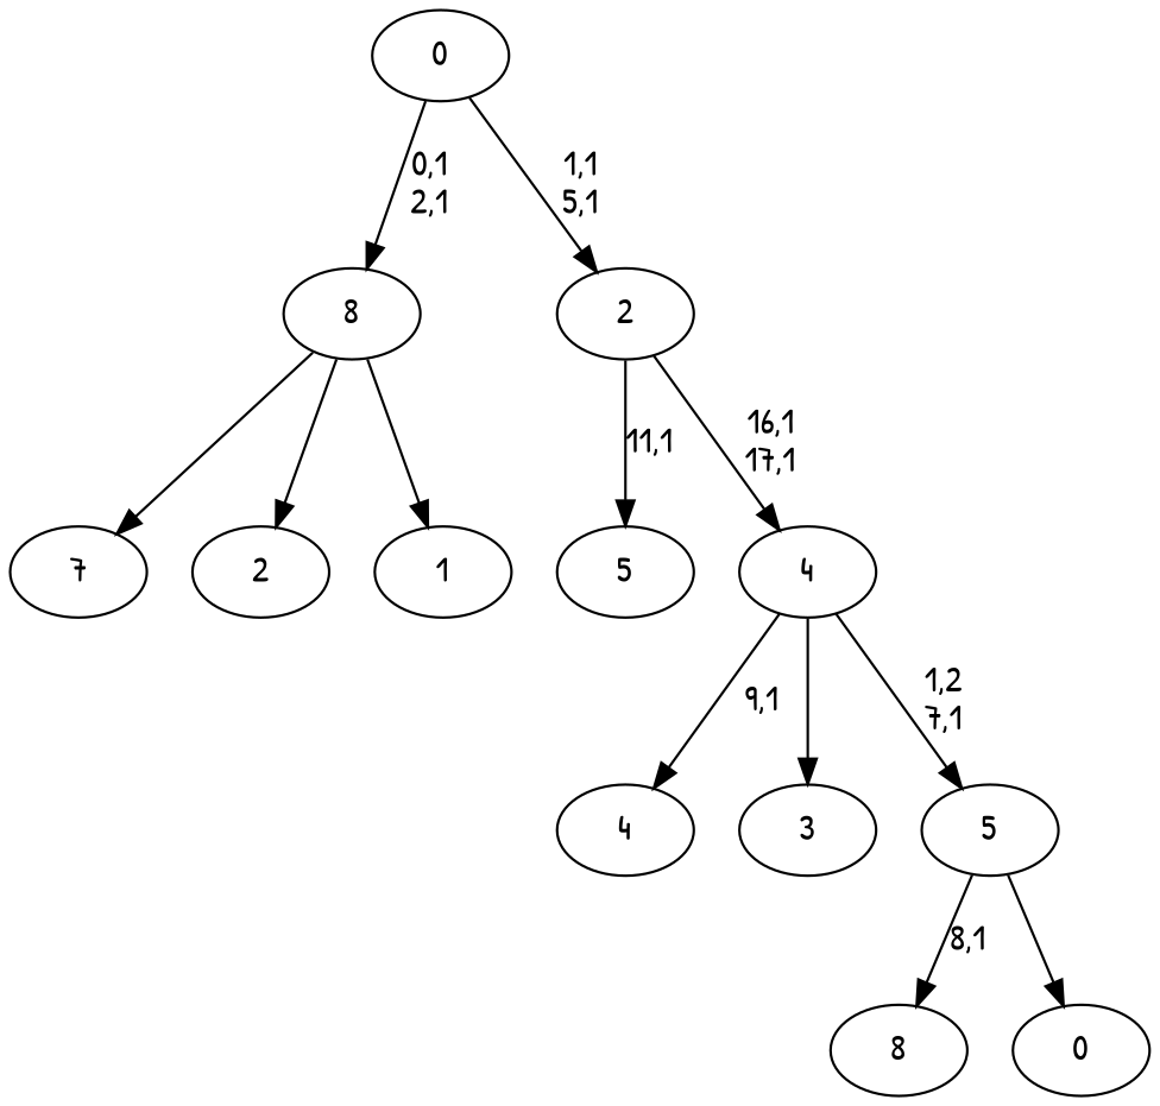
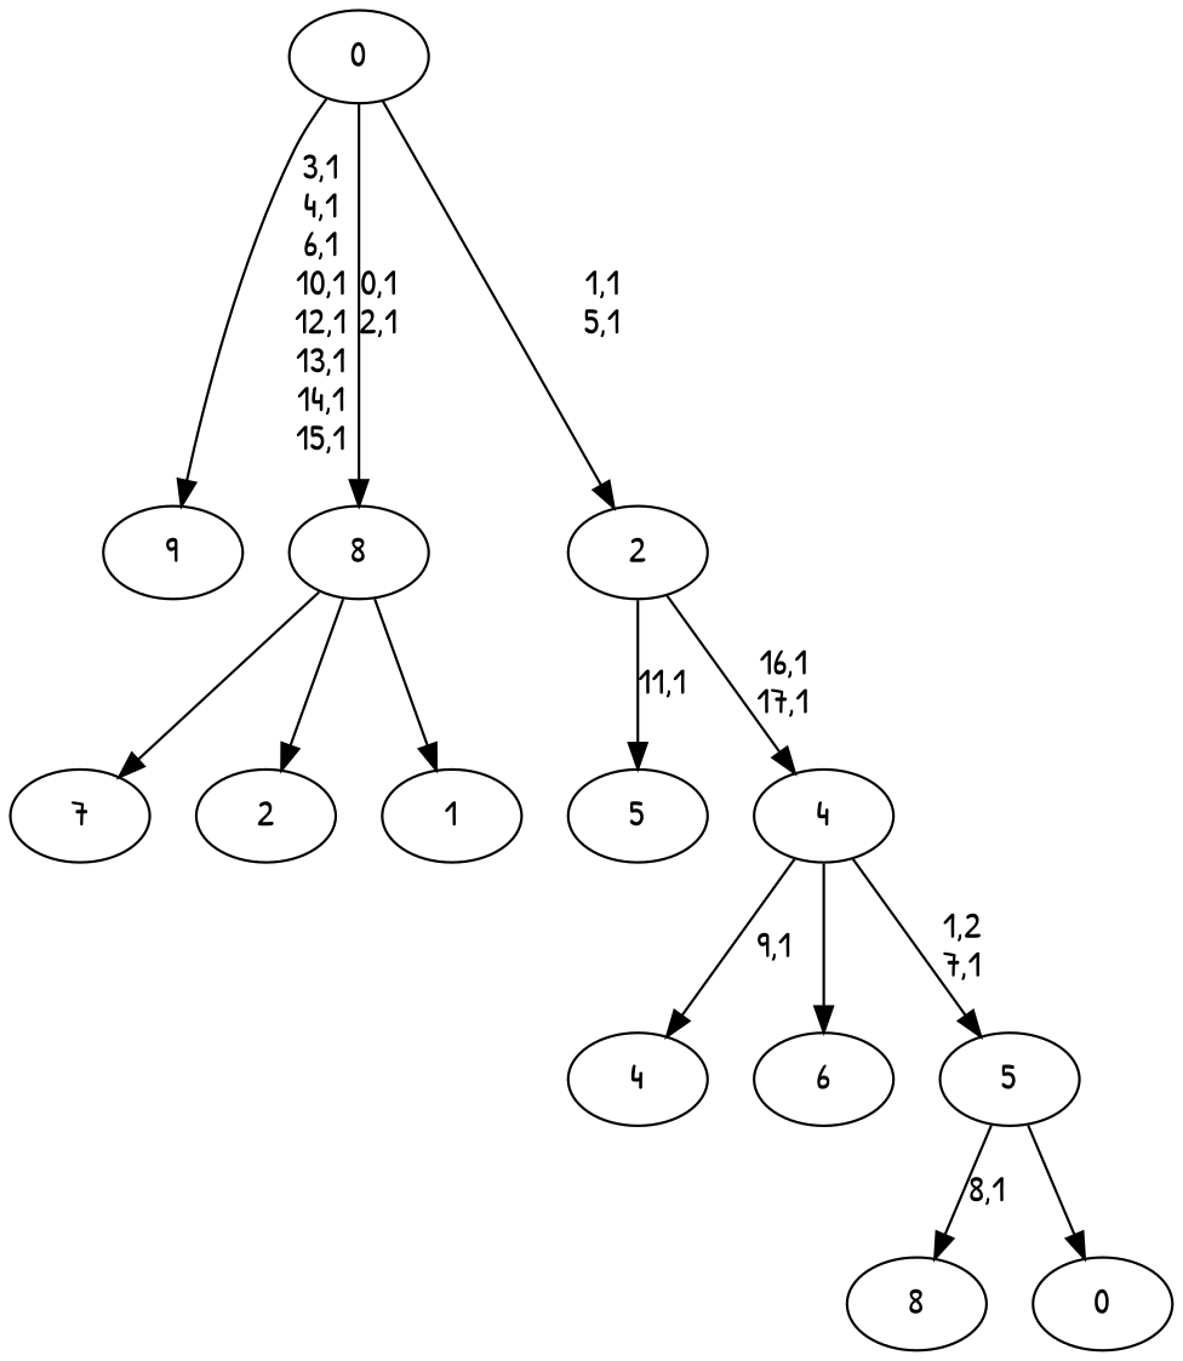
  digraph {
    fontname="Patrick Hand"
    node [fontname="Patrick Hand"]
    edge [fontname="Patrick Hand"]
+   n1 [label=9]
    n2 [label=8]
    n3 [label=7]
    n4 [label=5]
    n5 [label=4]
-   n6 [label=3]
+   n6 [label=6]
    n7 [label=2]
    n8 [label=1]
    8
    n10 [label=0]
    5
    4
    2
    0
    8 -> n3
    8 -> n7
    8 -> n8
    5 -> n2 [label="8,1"]
    5 -> n10
    4 -> n5 [label="9,1"]
    4 -> n6
    4 -> 5 [label="1,2\n7,1"]
    2 -> n4 [label="11,1"]
    2 -> 4 [label="16,1\n17,1"]
+   0 -> n1 [label="3,1\n4,1\n6,1\n10,1\n12,1\n13,1\n14,1\n15,1"]
    0 -> 8 [label="0,1\n2,1"]
    0 -> 2 [label="1,1\n5,1"]
  }
